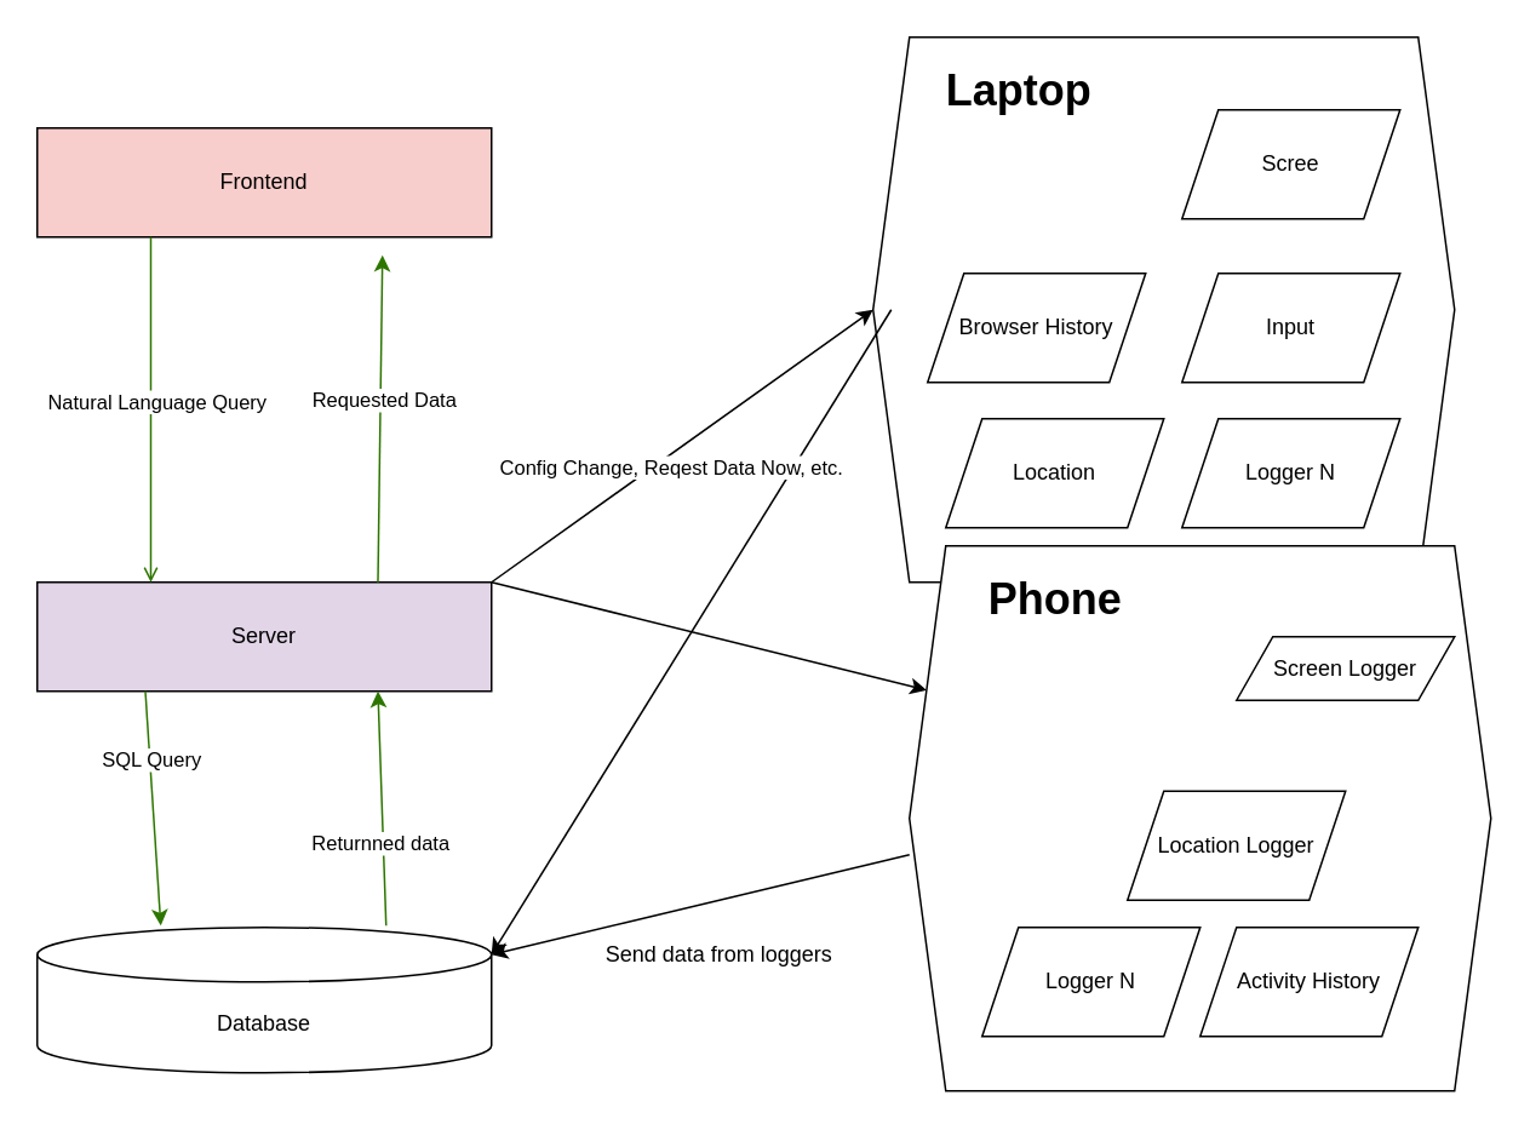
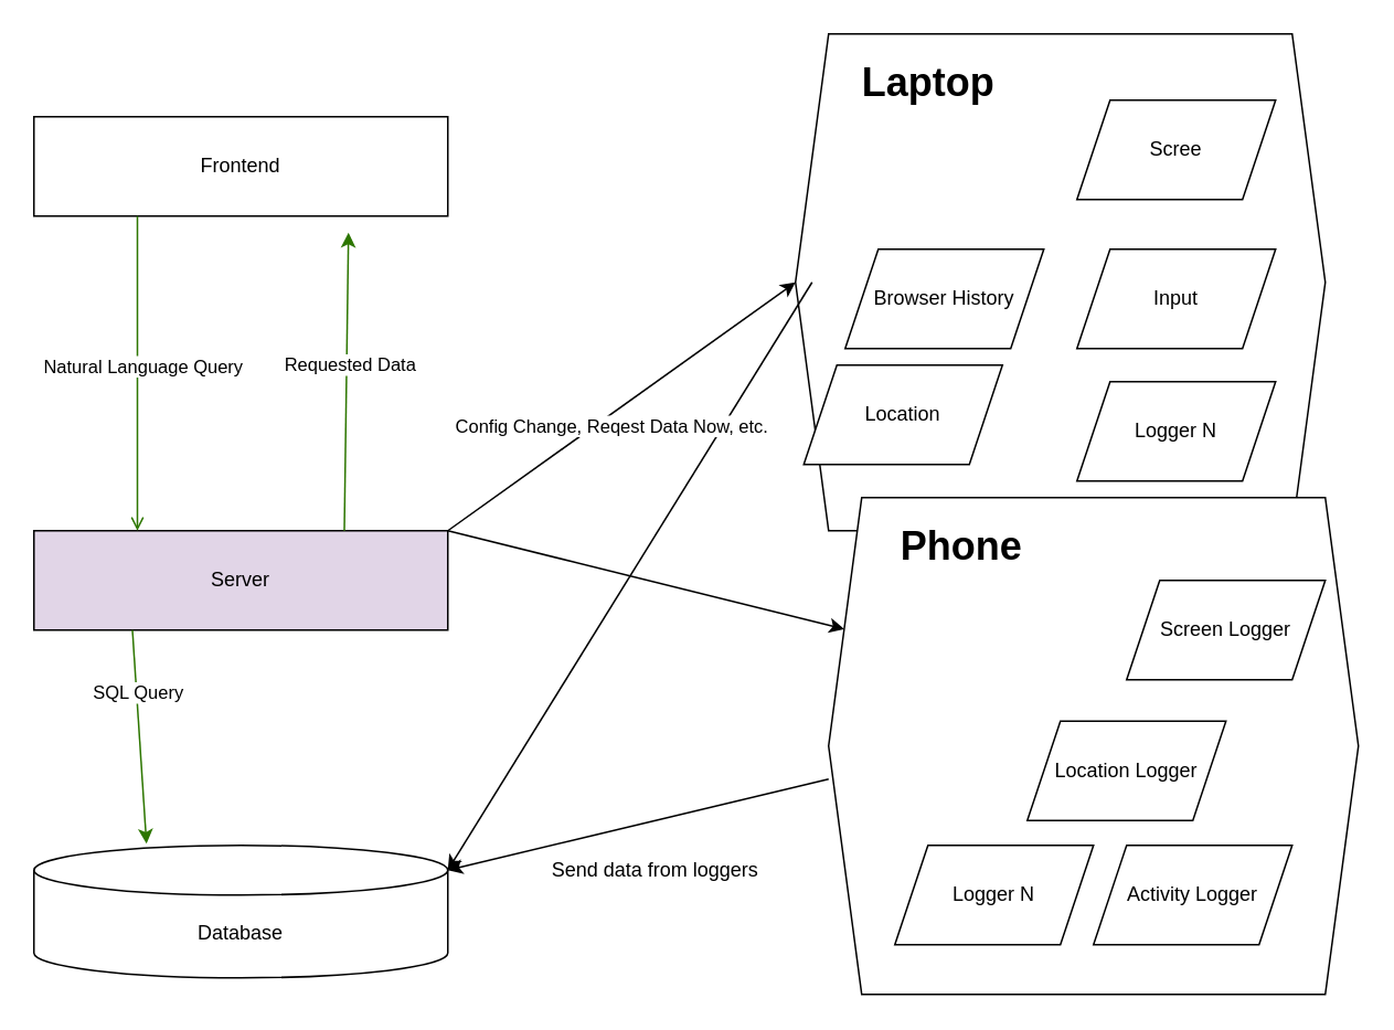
  <mxCell id="0" />
  <mxCell id="1" parent="0" />
  <mxCell id="2" value="" style="group" vertex="1" connectable="0" parent="1"><mxGeometry x="480" y="20" width="320" height="300" as="geometry" /></mxCell>
  <mxCell id="3" value="" style="shape=hexagon;perimeter=hexagonPerimeter2;whiteSpace=wrap;html=1;fixedSize=1;" vertex="1" parent="2"><mxGeometry width="320" height="300" as="geometry" /></mxCell>
  <mxCell id="4" value="&lt;h4&gt;Laptop&lt;br&gt;&lt;/h4&gt;" style="text;strokeColor=none;fillColor=none;html=1;fontSize=24;fontStyle=1;verticalAlign=middle;align=center;" vertex="1" parent="2"><mxGeometry x="30" y="10" width="100" height="40" as="geometry" /></mxCell>
  <mxCell id="5" value="Browser History" style="shape=parallelogram;perimeter=parallelogramPerimeter;whiteSpace=wrap;html=1;fixedSize=1;" vertex="1" parent="2"><mxGeometry x="30" y="130" width="120" height="60" as="geometry" /></mxCell>
- <mxCell id="6" value="Location" style="shape=parallelogram;perimeter=parallelogramPerimeter;whiteSpace=wrap;html=1;fixedSize=1;" vertex="1" parent="2"><mxGeometry x="40" y="210" width="120" height="60" as="geometry" /></mxCell>
+ <mxCell id="6" value="Location" style="shape=parallelogram;perimeter=parallelogramPerimeter;whiteSpace=wrap;html=1;fixedSize=1;" vertex="1" parent="2"><mxGeometry x="5" y="200" width="120" height="60" as="geometry" /></mxCell>
  <mxCell id="7" value="Database" style="shape=cylinder3;whiteSpace=wrap;html=1;boundedLbl=1;backgroundOutline=1;size=15;" vertex="1" parent="1"><mxGeometry x="20" y="510" width="250" height="80" as="geometry" /></mxCell>
  <mxCell id="8" value="Scree " style="shape=parallelogram;perimeter=parallelogramPerimeter;whiteSpace=wrap;html=1;fixedSize=1;" vertex="1" parent="1"><mxGeometry x="650" y="60" width="120" height="60" as="geometry" /></mxCell>
  <mxCell id="9" value="Input" style="shape=parallelogram;perimeter=parallelogramPerimeter;whiteSpace=wrap;html=1;fixedSize=1;" vertex="1" parent="1"><mxGeometry x="650" y="150" width="120" height="60" as="geometry" /></mxCell>
  <mxCell id="10" value="Logger N" style="shape=parallelogram;perimeter=parallelogramPerimeter;whiteSpace=wrap;html=1;fixedSize=1;" vertex="1" parent="1"><mxGeometry x="650" y="230" width="120" height="60" as="geometry" /></mxCell>
  <mxCell id="11" value="" style="endArrow=classic;html=1;rounded=0;entryX=1;entryY=0;entryDx=0;entryDy=15;entryPerimeter=0;" edge="1" parent="1" target="7"><mxGeometry width="50" height="50" relative="1" as="geometry"><mxPoint x="500" y="470" as="sourcePoint" /><mxPoint x="340" y="270" as="targetPoint" /></mxGeometry></mxCell>
  <mxCell id="12" value="" style="endArrow=classic;html=1;rounded=0;entryX=1;entryY=0;entryDx=0;entryDy=15;entryPerimeter=0;" edge="1" parent="1" target="7"><mxGeometry width="50" height="50" relative="1" as="geometry"><mxPoint x="490" y="170" as="sourcePoint" /><mxPoint x="280" y="535" as="targetPoint" /></mxGeometry></mxCell>
  <mxCell id="13" value="Server" style="rounded=0;whiteSpace=wrap;html=1;fillColor=#e1d5e7;" vertex="1" parent="1"><mxGeometry x="20" y="320" width="250" height="60" as="geometry" /></mxCell>
  <mxCell id="14" value="" style="endArrow=classic;html=1;rounded=0;entryX=0;entryY=0.5;entryDx=0;entryDy=0;exitX=1;exitY=0;exitDx=0;exitDy=0;" edge="1" parent="1" source="13" target="3"><mxGeometry width="50" height="50" relative="1" as="geometry"><mxPoint x="290" y="320" as="sourcePoint" /><mxPoint x="340" y="270" as="targetPoint" /></mxGeometry></mxCell>
  <mxCell id="15" value="Config Change, Reqest Data Now, etc." style="edgeLabel;html=1;align=center;verticalAlign=middle;resizable=0;points=[];" vertex="1" connectable="0" parent="14"><mxGeometry x="-0.094" y="-5" relative="1" as="geometry"><mxPoint as="offset" /></mxGeometry></mxCell>
  <mxCell id="16" value="" style="endArrow=classic;html=1;rounded=0;entryX=0;entryY=0.25;entryDx=0;entryDy=0;exitX=1;exitY=0;exitDx=0;exitDy=0;" edge="1" parent="1" source="13" target="29"><mxGeometry width="50" height="50" relative="1" as="geometry"><mxPoint x="280" y="330" as="sourcePoint" /><mxPoint x="500" y="180" as="targetPoint" /></mxGeometry></mxCell>
- <mxCell id="17" value="Frontend" style="rounded=0;whiteSpace=wrap;html=1;fillColor=#f8cecc;" vertex="1" parent="1"><mxGeometry x="20" y="70" width="250" height="60" as="geometry" /></mxCell>
+ <mxCell id="17" value="Frontend" style="rounded=0;whiteSpace=wrap;html=1;" vertex="1" parent="1"><mxGeometry x="20" y="70" width="250" height="60" as="geometry" /></mxCell>
  <mxCell id="18" value="" style="endArrow=open;html=1;rounded=0;exitX=0.25;exitY=1;exitDx=0;exitDy=0;entryX=0.25;entryY=0;entryDx=0;entryDy=0;fillColor=#60a917;strokeColor=#2D7600;" edge="1" parent="1" source="17" target="13"><mxGeometry width="50" height="50" relative="1" as="geometry"><mxPoint x="290" y="320" as="sourcePoint" /><mxPoint x="340" y="270" as="targetPoint" /></mxGeometry></mxCell>
  <mxCell id="19" value="Natural Language Query" style="edgeLabel;html=1;align=center;verticalAlign=middle;resizable=0;points=[];" vertex="1" connectable="0" parent="18"><mxGeometry x="-0.053" y="3" relative="1" as="geometry"><mxPoint as="offset" /></mxGeometry></mxCell>
  <mxCell id="20" value="" style="endArrow=classic;html=1;rounded=0;exitX=0.75;exitY=0;exitDx=0;exitDy=0;fillColor=#60a917;strokeColor=#2D7600;" edge="1" parent="1" source="13"><mxGeometry width="50" height="50" relative="1" as="geometry"><mxPoint x="290" y="320" as="sourcePoint" /><mxPoint x="210" y="140" as="targetPoint" /></mxGeometry></mxCell>
  <mxCell id="21" value="Requested Data" style="edgeLabel;html=1;align=center;verticalAlign=middle;resizable=0;points=[];" vertex="1" connectable="0" parent="20"><mxGeometry x="0.344" y="2" relative="1" as="geometry"><mxPoint x="3" y="21" as="offset" /></mxGeometry></mxCell>
  <mxCell id="22" value="" style="endArrow=classic;html=1;rounded=0;entryX=0.272;entryY=-0.012;entryDx=0;entryDy=0;entryPerimeter=0;exitX=0.75;exitY=1;exitDx=0;exitDy=0;fillColor=#60a917;strokeColor=#2D7600;" edge="1" parent="1" target="7"><mxGeometry width="50" height="50" relative="1" as="geometry"><mxPoint x="79.5" y="380" as="sourcePoint" /><mxPoint x="70" y="513.04" as="targetPoint" /></mxGeometry></mxCell>
  <mxCell id="23" value="SQL Query" style="edgeLabel;html=1;align=center;verticalAlign=middle;resizable=0;points=[];" vertex="1" connectable="0" parent="22"><mxGeometry x="-0.41" y="1" relative="1" as="geometry"><mxPoint as="offset" /></mxGeometry></mxCell>
- <mxCell id="24" value="" style="endArrow=classic;html=1;rounded=0;entryX=0.75;entryY=1;entryDx=0;entryDy=0;exitX=0.768;exitY=-0.012;exitDx=0;exitDy=0;exitPerimeter=0;fillColor=#60a917;strokeColor=#2D7600;" edge="1" parent="1" source="7" target="13"><mxGeometry width="50" height="50" relative="1" as="geometry"><mxPoint x="290" y="300" as="sourcePoint" /><mxPoint x="340" y="250" as="targetPoint" /></mxGeometry></mxCell>
- <mxCell id="25" value="Returnned data" style="edgeLabel;html=1;align=center;verticalAlign=middle;resizable=0;points=[];" vertex="1" connectable="0" parent="24"><mxGeometry x="-0.285" y="2" relative="1" as="geometry"><mxPoint as="offset" /></mxGeometry></mxCell>
  <mxCell id="26" value="Send data from loggers" style="text;html=1;align=center;verticalAlign=middle;resizable=0;points=[];autosize=1;strokeColor=none;fillColor=none;" vertex="1" parent="1"><mxGeometry x="320" y="510" width="150" height="30" as="geometry" /></mxCell>
  <mxCell id="27" value="" style="group" vertex="1" connectable="0" parent="1"><mxGeometry x="500" y="300" width="320" height="300" as="geometry" /></mxCell>
  <mxCell id="28" value="" style="group" vertex="1" connectable="0" parent="27"><mxGeometry width="320" height="300" as="geometry" /></mxCell>
  <mxCell id="29" value="" style="shape=hexagon;perimeter=hexagonPerimeter2;whiteSpace=wrap;html=1;fixedSize=1;" vertex="1" parent="28"><mxGeometry width="320" height="300" as="geometry" /></mxCell>
  <mxCell id="30" value="Phone" style="text;strokeColor=none;fillColor=none;html=1;fontSize=24;fontStyle=1;verticalAlign=middle;align=center;" vertex="1" parent="28"><mxGeometry x="30" y="10" width="100" height="40" as="geometry" /></mxCell>
  <mxCell id="31" value="Location Logger" style="shape=parallelogram;perimeter=parallelogramPerimeter;whiteSpace=wrap;html=1;fixedSize=1;" vertex="1" parent="28"><mxGeometry x="120" y="135" width="120" height="60" as="geometry" /></mxCell>
- <mxCell id="32" value="Activity History" style="shape=parallelogram;perimeter=parallelogramPerimeter;whiteSpace=wrap;html=1;fixedSize=1;" vertex="1" parent="28"><mxGeometry x="160" y="210" width="120" height="60" as="geometry" /></mxCell>
+ <mxCell id="32" value="Activity Logger" style="shape=parallelogram;perimeter=parallelogramPerimeter;whiteSpace=wrap;html=1;fixedSize=1;" vertex="1" parent="28"><mxGeometry x="160" y="210" width="120" height="60" as="geometry" /></mxCell>
  <mxCell id="33" value="Logger N" style="shape=parallelogram;perimeter=parallelogramPerimeter;whiteSpace=wrap;html=1;fixedSize=1;" vertex="1" parent="28"><mxGeometry x="40" y="210" width="120" height="60" as="geometry" /></mxCell>
- <mxCell id="34" value="Screen Logger" style="shape=parallelogram;perimeter=parallelogramPerimeter;whiteSpace=wrap;html=1;fixedSize=1;" vertex="1" parent="27"><mxGeometry x="180" y="50" width="120" height="35" as="geometry" /></mxCell>
+ <mxCell id="34" value="Screen Logger" style="shape=parallelogram;perimeter=parallelogramPerimeter;whiteSpace=wrap;html=1;fixedSize=1;" vertex="1" parent="27"><mxGeometry x="180" y="50" width="120" height="60" as="geometry" /></mxCell>
